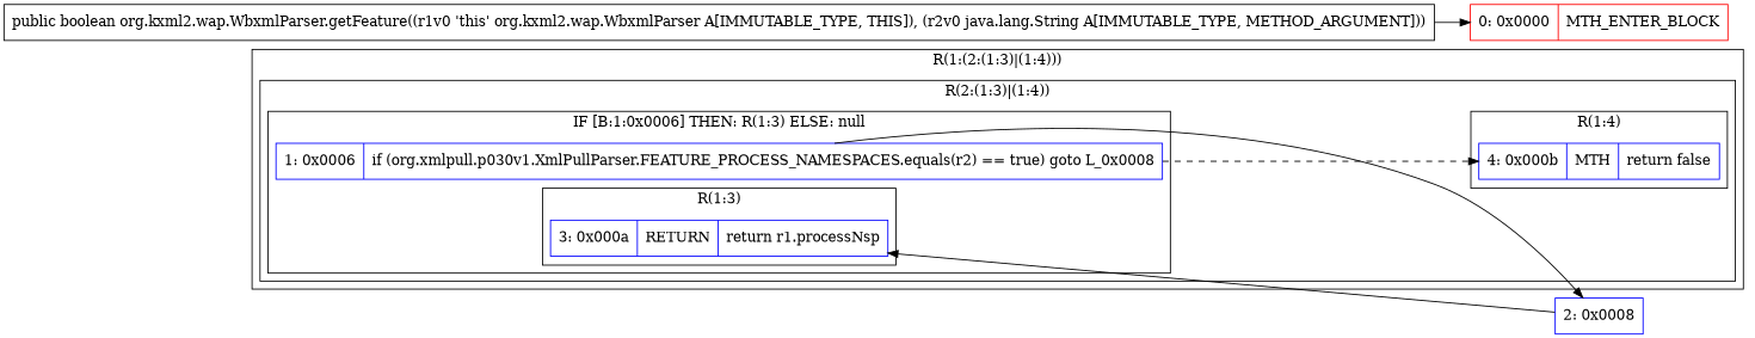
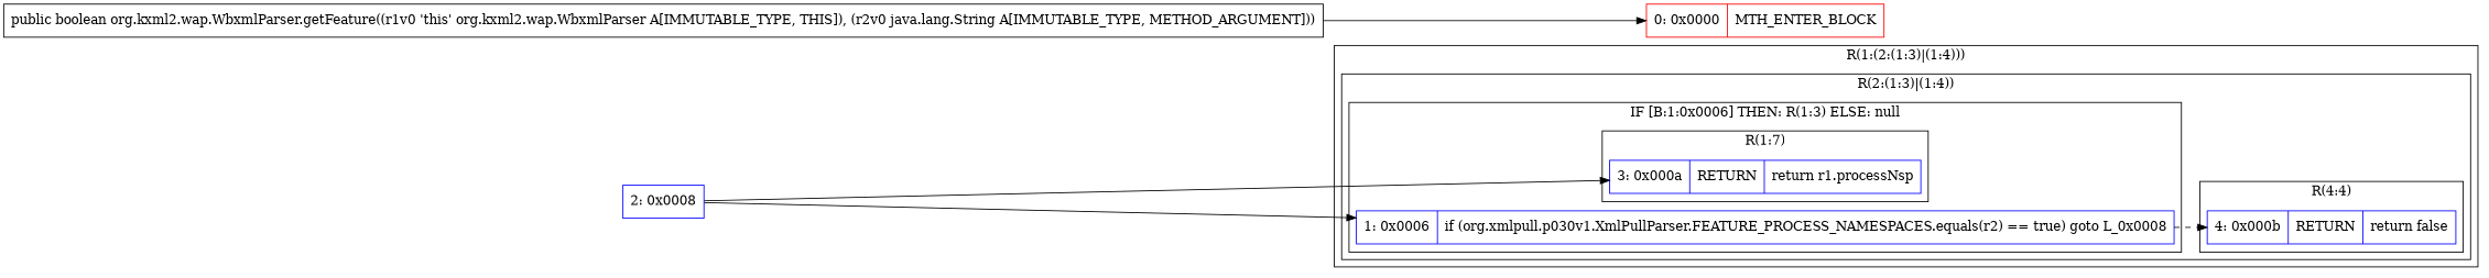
  digraph {
    rankdir=LR
    node [color=blue shape=record]
    n1 [label="{3\:\ 0x000a|RETURN\l|return r1.processNsp\l}"]
    n2 [label="{1\:\ 0x0006|if (org.xmlpull.p030v1.XmlPullParser.FEATURE_PROCESS_NAMESPACES.equals(r2) == true) goto L_0x0008\l}"]
-   n3 [label="{4\:\ 0x000b|MTH\l|return false\l}"]
+   n3 [label="{4\:\ 0x000b|RETURN\l|return false\l}"]
    n4 [label="{2\:\ 0x0008}"]
    n5 [color=red label="{0\:\ 0x0000|MTH_ENTER_BLOCK\l}"]
    n6 [label="{public boolean org.kxml2.wap.WbxmlParser.getFeature((r1v0 'this' org.kxml2.wap.WbxmlParser A[IMMUTABLE_TYPE, THIS]), (r2v0 java.lang.String A[IMMUTABLE_TYPE, METHOD_ARGUMENT])) }" color=""]
    subgraph cluster_1 {
      label="R(1:(2:(1:3)|(1:4)))"
      subgraph cluster_2 {
        label="R(2:(1:3)|(1:4))"
        subgraph cluster_3 {
          label="IF [B:1:0x0006] THEN: R(1:3) ELSE: null"
          n2
          subgraph cluster_4 {
-           label="R(1:3)"
+           label="R(1:7)"
            n1
          }
        }
        subgraph cluster_5 {
-         label="R(1:4)"
+         label="R(4:4)"
          n3
        }
      }
    }
    n2 -> n3 [style=dashed]
-   n2 -> n4
+   n4 -> n2
    n4 -> n1
    n6 -> n5
  }
